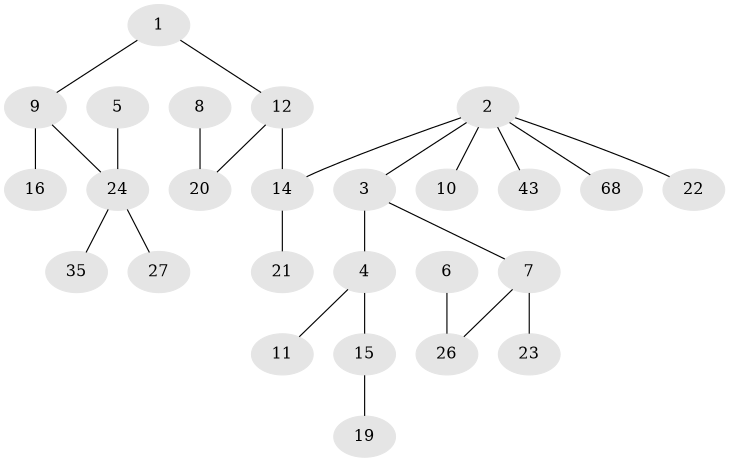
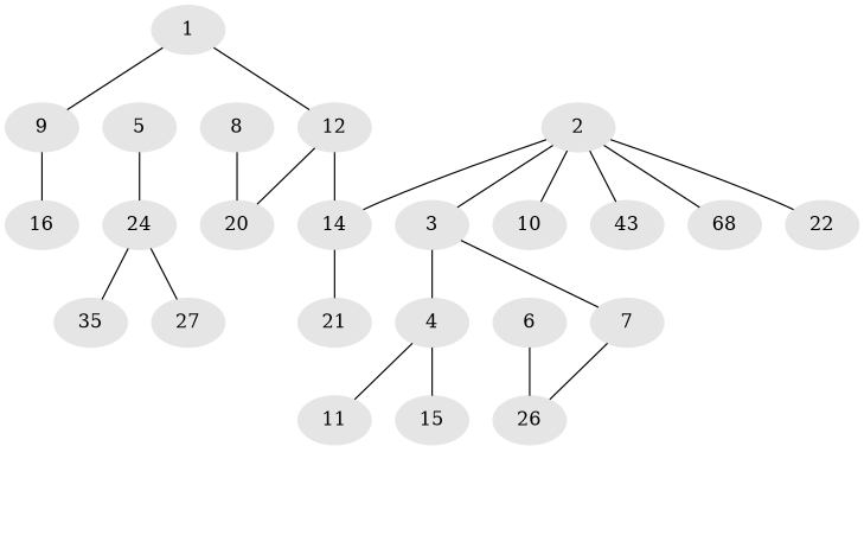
  graph {
    node [color=gray90 style=filled]
    edge [weight=1.0]
    1
    9
    12
    24
    16
    14
    20
    21
    2
    3
    10
    n12 [label=43]
    n13 [label=68]
    22
    4
    7
    11
    15
    26
-   23
-   19
    5
    n23 [label=35]
    27
    6
    8
    1 -- 9
    1 -- 12
-   9 -- 24
    9 -- 16
    12 -- 14
    12 -- 20
    24 -- n23
    24 -- 27
    14 -- 21
    2 -- 14
    2 -- 3
    2 -- 10
    2 -- n12
    2 -- n13
    2 -- 22
    3 -- 4
    3 -- 7
    4 -- 11
    4 -- 15
    7 -- 26
-   7 -- 23
-   15 -- 19
    5 -- 24
    6 -- 26
    8 -- 20
  }
